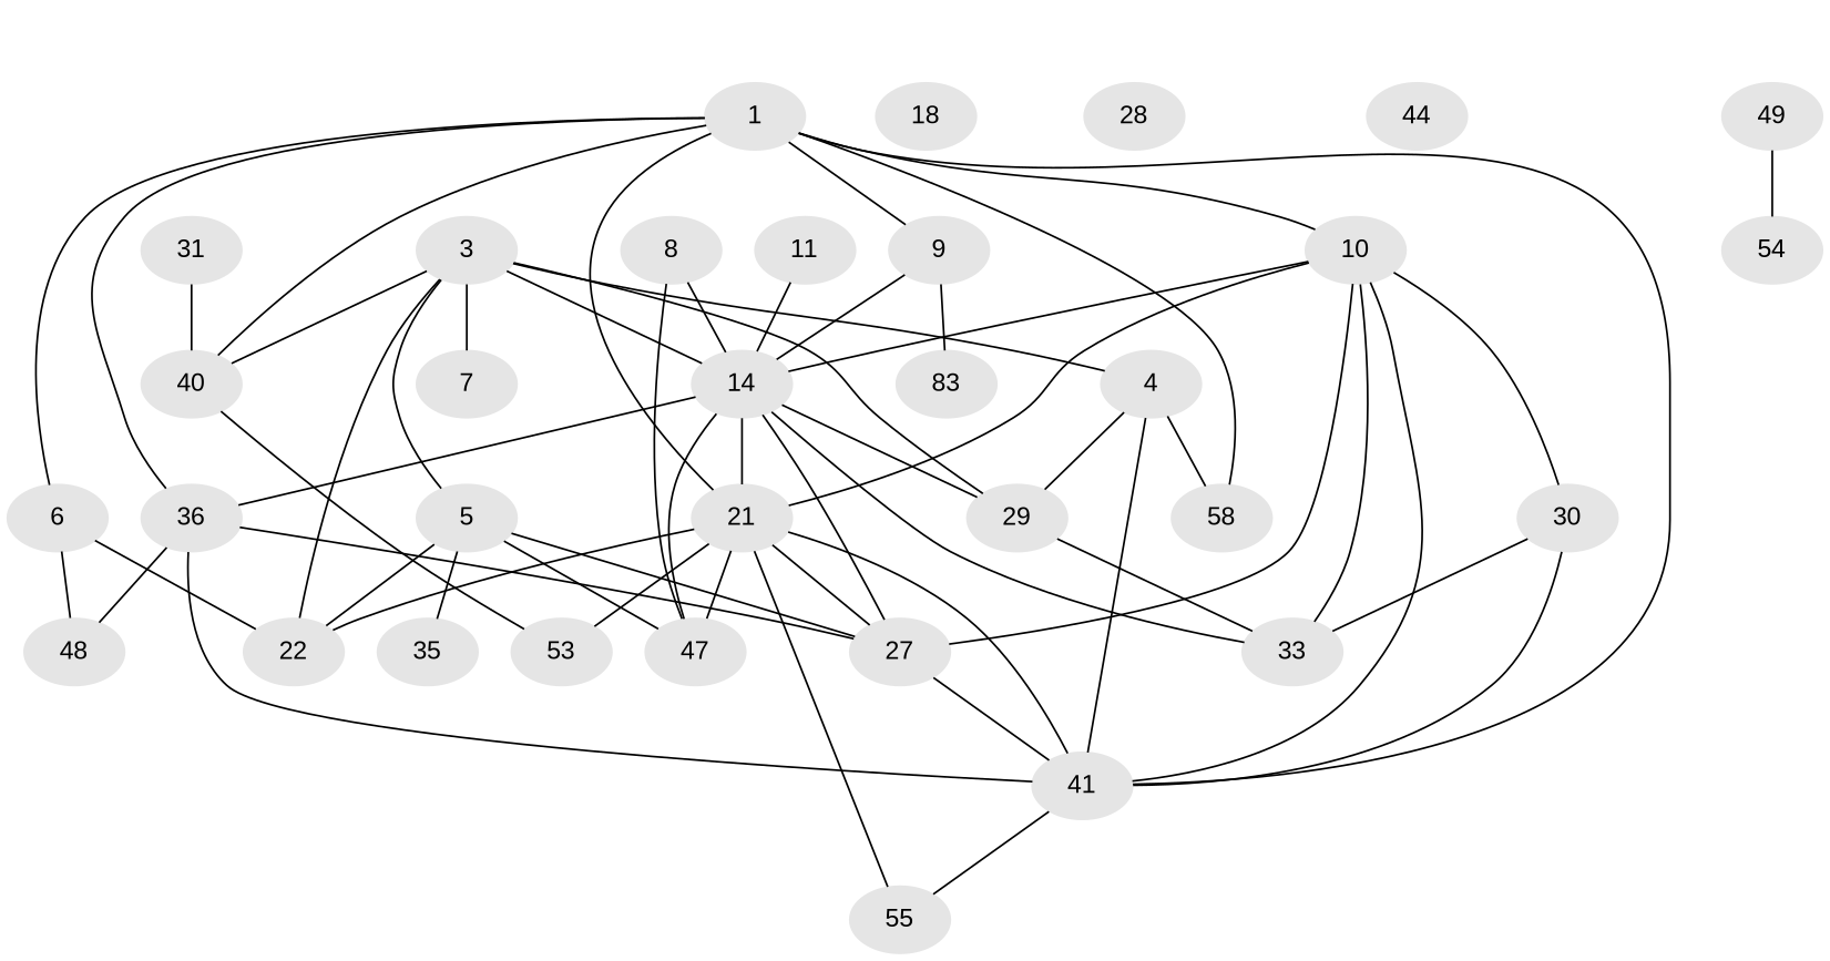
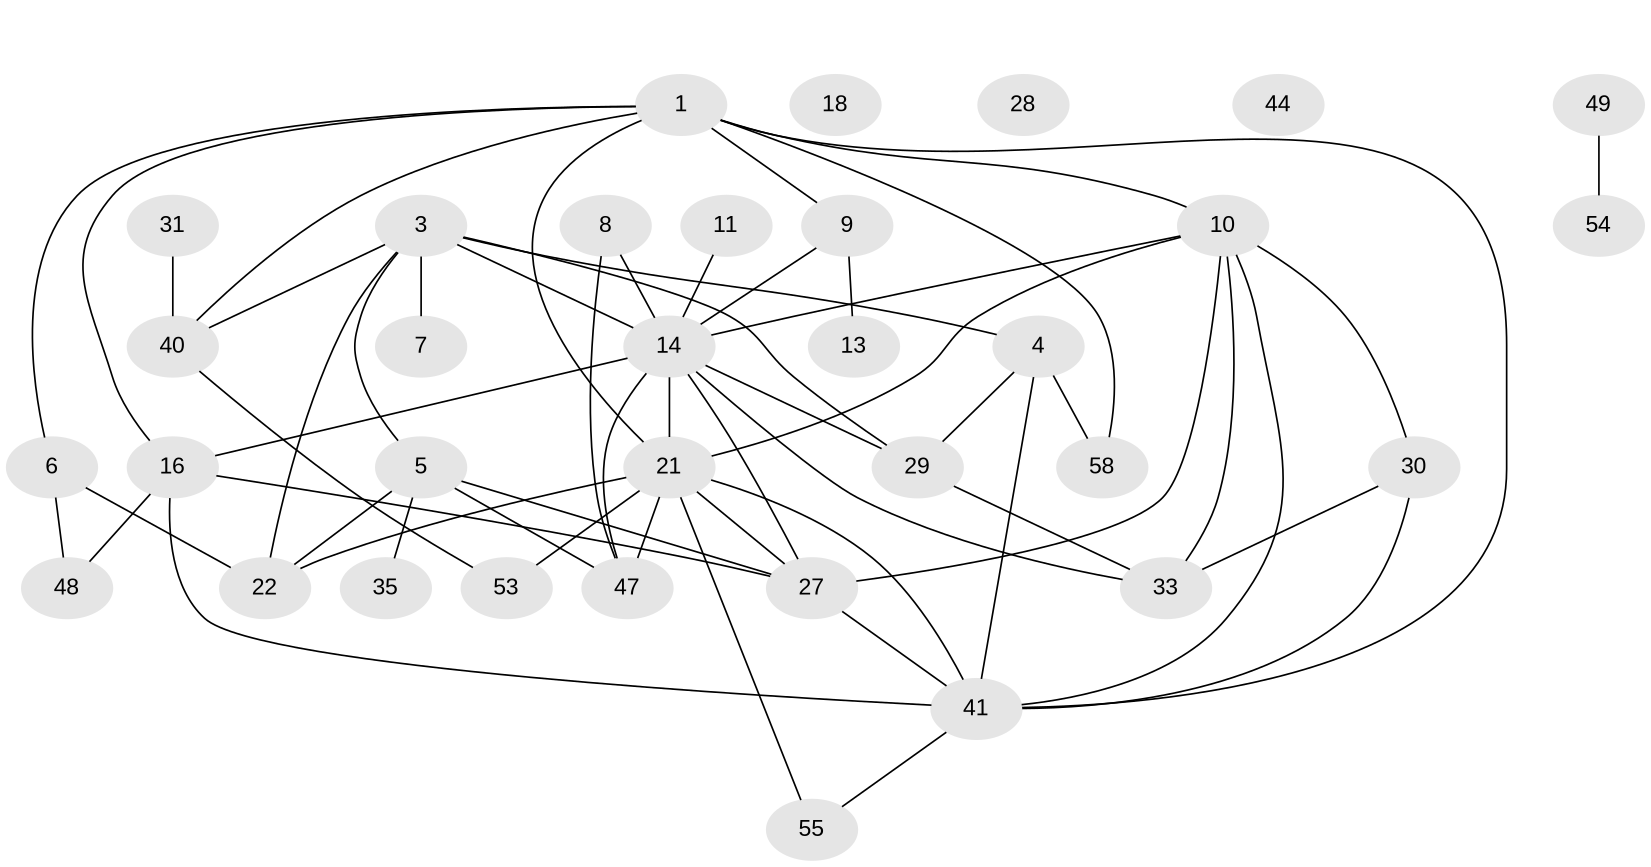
  graph {
    fontname="Liberation Sans"
    node [color=gray90 fontname="Liberation Sans" style=filled]
    edge [fontname="Liberation Sans"]
    1 [super="+32+2"]
    6
    9
    10 [super="+24"]
-   16 [super="+57+29" label=36]
+   16 [super="+57+29"]
    21 [super="+39+56+61"]
    40 [super="+60"]
    41 [super="+42"]
    58
    22 [super="+25"]
    48 [super="+50"]
    14 [super="+19"]
-   13 [label=83]
+   13
    27 [super="+52"]
    30
    33 [super="+37"]
    47
    53 [super="+65"]
    55 [super="+59"]
    3 [super="+15"]
    4 [super="+34"]
    5 [super="+36+63"]
    7 [super="+12"]
    n24 [label=29 super="+38"]
    35
    8
    11
    18
    28
    31
    44
    49
    54
    1 -- 6
    1 -- 9
    1 -- 10
    1 -- 16
    1 -- 21
    1 -- 40
    1 -- 41
    1 -- 58
    6 -- 22
    6 -- 48
    9 -- 14 [weight=2]
    9 -- 13
    10 -- 21
    10 -- 41
    10 -- 14
    10 -- 27
    10 -- 30
    10 -- 33
    16 -- 41
    16 -- 48
    16 -- 27
    21 -- 41
    21 -- 22 [weight=2]
    21 -- 27 [weight=2]
    21 -- 47 [weight=2]
    21 -- 53
    21 -- 55
    40 -- 53
    41 -- 55
    14 -- 16
    14 -- 21
    14 -- 27
    14 -- 33
    14 -- 47
    14 -- n24
    27 -- 41 [weight=2]
    30 -- 41
    30 -- 33
    3 -- 40
    3 -- 22 [weight=2]
    3 -- 14 [weight=2]
    3 -- 4
    3 -- 5
    3 -- 7
    3 -- n24
    4 -- 41 [weight=2]
    4 -- 58
    4 -- n24
    5 -- 22
    5 -- 27
    5 -- 47
    5 -- 35
    n24 -- 33
    8 -- 14
    8 -- 47
    11 -- 14
    31 -- 40
    49 -- 54
  }
